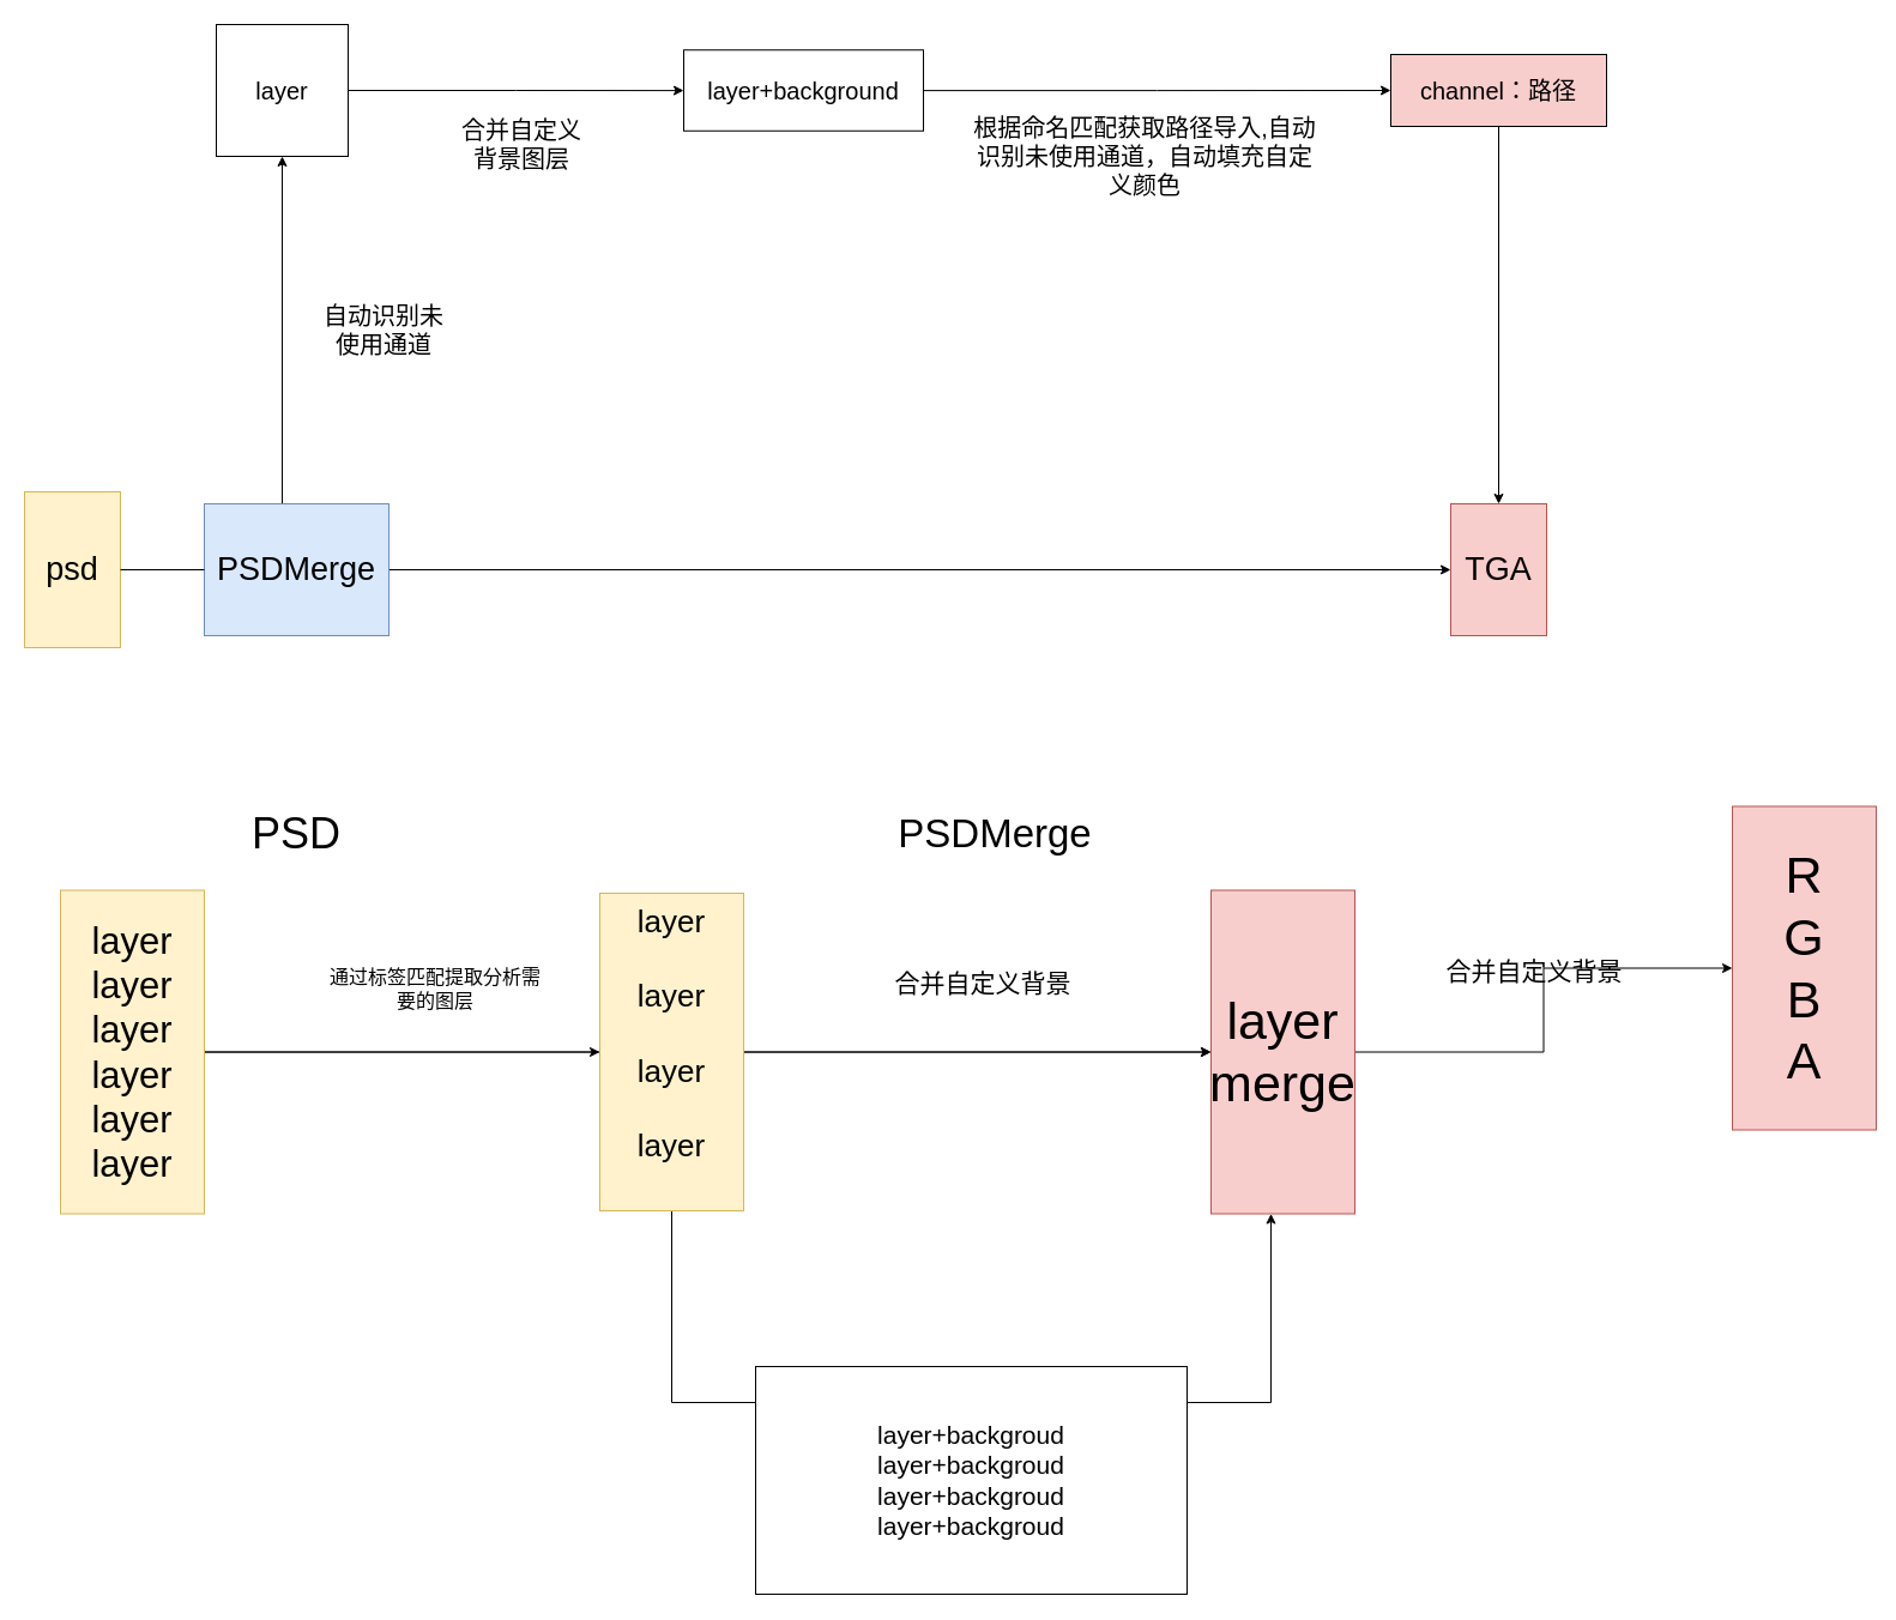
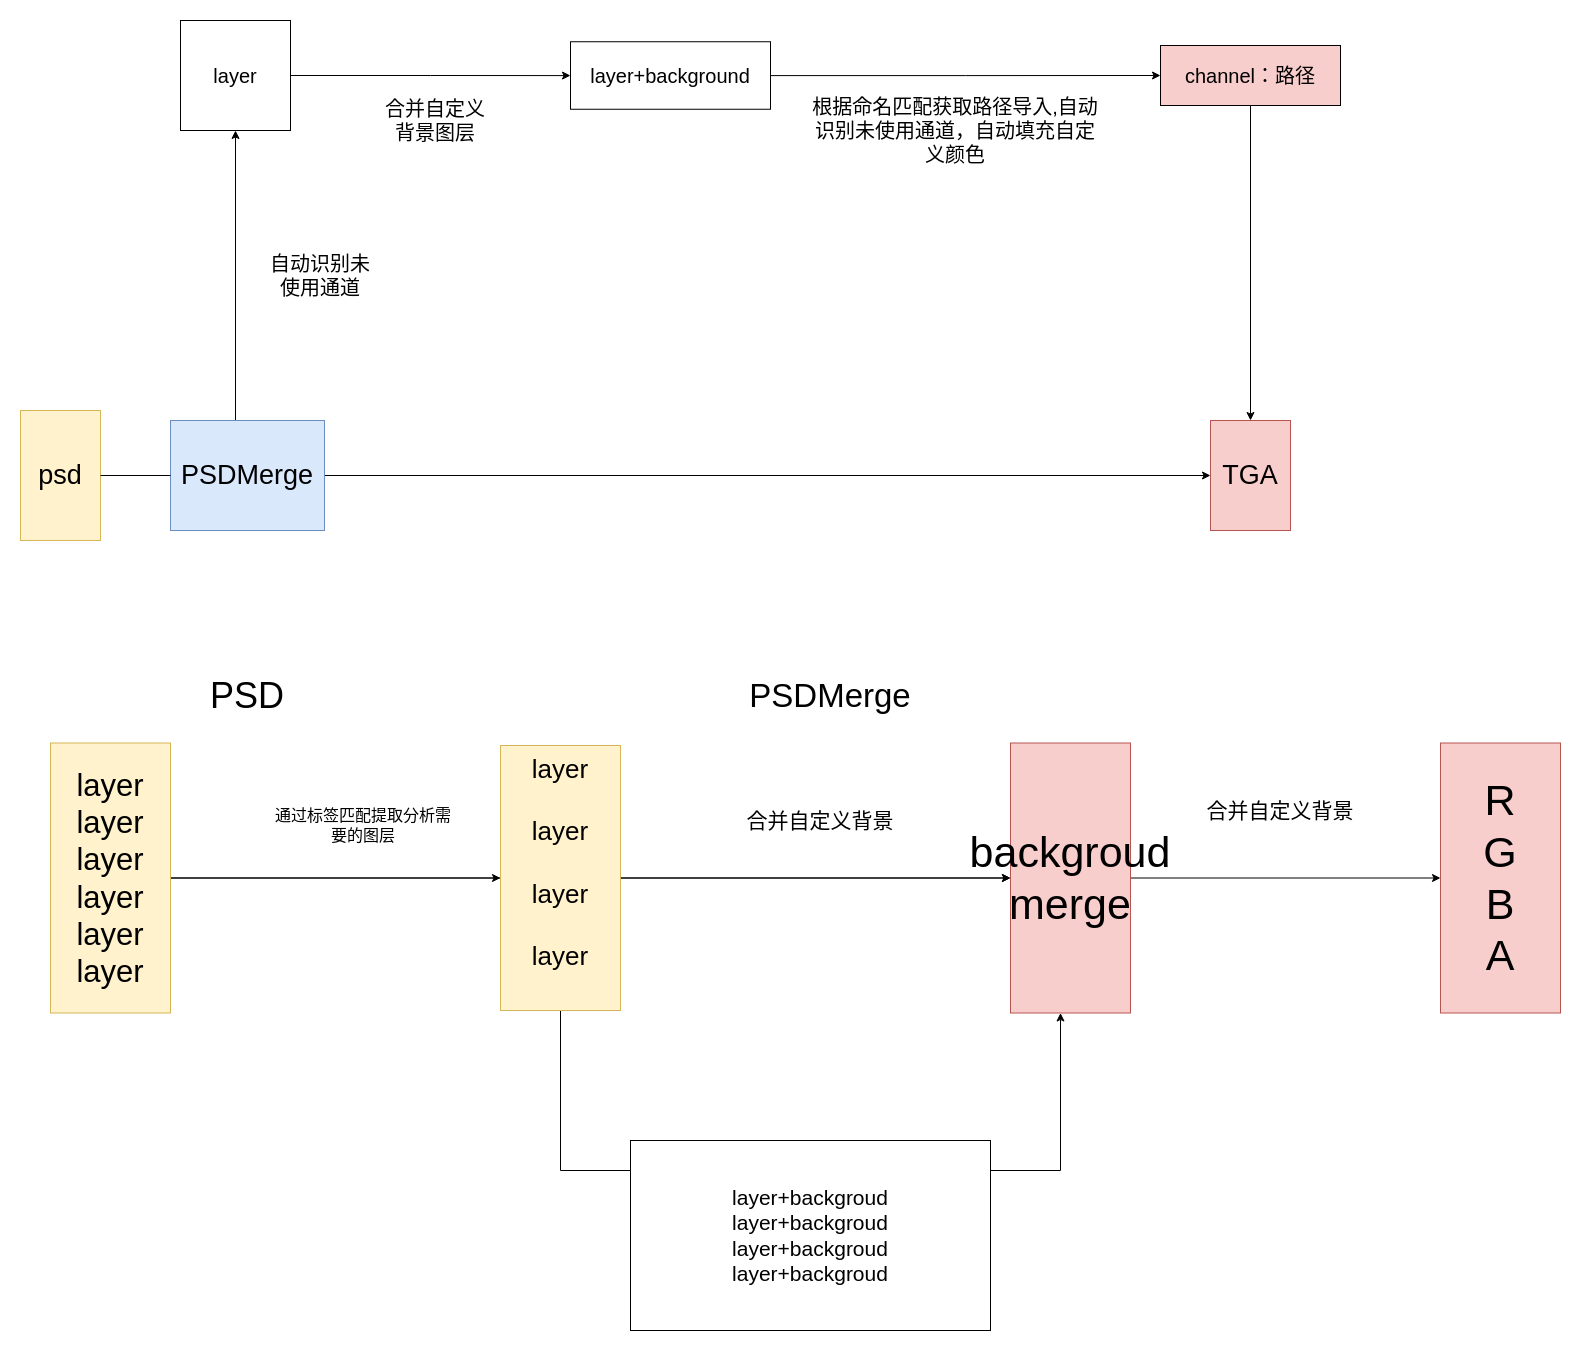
  <mxCell id="0" />
  <mxCell id="1" parent="0" />
  <mxCell id="2" style="edgeStyle=orthogonalEdgeStyle;rounded=0;orthogonalLoop=1;jettySize=auto;html=1;fontSize=27;entryX=0;entryY=0.5;entryDx=0;entryDy=0;startArrow=none;" parent="1" source="6" target="5" edge="1"><mxGeometry relative="1" as="geometry"><mxPoint x="240" y="485" as="targetPoint" /></mxGeometry></mxCell>
  <mxCell id="3" style="edgeStyle=orthogonalEdgeStyle;rounded=0;orthogonalLoop=1;jettySize=auto;html=1;fontSize=20;" parent="1" source="4" target="9" edge="1"><mxGeometry relative="1" as="geometry" /></mxCell>
  <mxCell id="4" value="psd" style="rounded=0;whiteSpace=wrap;html=1;fontSize=27;fillColor=#fff2cc;strokeColor=#d6b656;" parent="1" vertex="1"><mxGeometry x="20" y="410" width="80" height="130" as="geometry" /></mxCell>
  <mxCell id="5" value="TGA" style="rounded=0;whiteSpace=wrap;html=1;fontSize=27;fillColor=#f8cecc;strokeColor=#b85450;" parent="1" vertex="1"><mxGeometry x="1210" y="420" width="80" height="110" as="geometry" /></mxCell>
  <mxCell id="6" value="PSDMerge&lt;br&gt;" style="rounded=0;whiteSpace=wrap;html=1;fontSize=27;fillColor=#dae8fc;strokeColor=#6c8ebf;" parent="1" vertex="1"><mxGeometry x="170" y="420" width="154" height="110" as="geometry" /></mxCell>
  <mxCell id="7" value="" style="edgeStyle=orthogonalEdgeStyle;rounded=0;orthogonalLoop=1;jettySize=auto;html=1;fontSize=27;entryX=0;entryY=0.5;entryDx=0;entryDy=0;endArrow=none;" parent="1" source="4" target="6" edge="1"><mxGeometry relative="1" as="geometry"><mxPoint x="700" y="485" as="targetPoint" /><mxPoint x="110" y="485" as="sourcePoint" /></mxGeometry></mxCell>
  <mxCell id="8" style="edgeStyle=orthogonalEdgeStyle;rounded=0;orthogonalLoop=1;jettySize=auto;html=1;exitX=1;exitY=0.5;exitDx=0;exitDy=0;fontSize=20;" parent="1" source="9" target="14" edge="1"><mxGeometry relative="1" as="geometry"><mxPoint x="530" y="115.034" as="targetPoint" /></mxGeometry></mxCell>
  <mxCell id="9" value="layer&lt;br style=&quot;font-size: 20px&quot;&gt;" style="whiteSpace=wrap;html=1;aspect=fixed;fontSize=20;" parent="1" vertex="1"><mxGeometry x="180" y="20" width="110" height="110" as="geometry" /></mxCell>
  <mxCell id="10" value="合并自定义背景图层" style="text;html=1;strokeColor=none;fillColor=none;align=center;verticalAlign=middle;whiteSpace=wrap;rounded=0;fontSize=20;" parent="1" vertex="1"><mxGeometry x="380" width="110" height="100" as="geometry" y="70" /></mxCell>
  <mxCell id="11" style="edgeStyle=orthogonalEdgeStyle;rounded=0;orthogonalLoop=1;jettySize=auto;html=1;fontSize=20;" parent="1" source="12" target="5" edge="1"><mxGeometry relative="1" as="geometry" /></mxCell>
  <mxCell id="12" value="channel：路径" style="rounded=0;whiteSpace=wrap;html=1;fontSize=20;fillColor=#f8cecc;" parent="1" vertex="1"><mxGeometry x="1160" y="45" width="180" height="60" as="geometry" /></mxCell>
  <mxCell id="13" style="edgeStyle=orthogonalEdgeStyle;rounded=0;orthogonalLoop=1;jettySize=auto;html=1;fontSize=20;" parent="1" source="14" target="12" edge="1"><mxGeometry relative="1" as="geometry" /></mxCell>
  <mxCell id="14" value="layer+background&lt;br&gt;" style="rounded=0;whiteSpace=wrap;html=1;fontSize=20;" parent="1" vertex="1"><mxGeometry x="570" y="41.25" width="200" height="67.5" as="geometry" /></mxCell>
  <mxCell id="15" value="根据命名匹配获取路径导入,自动识别未使用通道，自动填充自定义颜色" style="text;html=1;strokeColor=none;fillColor=none;align=center;verticalAlign=middle;whiteSpace=wrap;rounded=0;fontSize=20;" parent="1" vertex="1"><mxGeometry x="810" y="120" width="290" height="20" as="geometry" /></mxCell>
  <mxCell id="16" value="自动识别未使用通道" style="text;html=1;strokeColor=none;fillColor=none;align=center;verticalAlign=middle;whiteSpace=wrap;rounded=0;fontSize=20;" parent="1" vertex="1"><mxGeometry x="260" y="260" width="120" height="30" as="geometry" /></mxCell>
  <mxCell id="17" value="&lt;font style=&quot;font-size: 36px&quot;&gt;PSD&lt;/font&gt;" style="text;html=1;strokeColor=none;fillColor=none;align=center;verticalAlign=middle;whiteSpace=wrap;rounded=0;" vertex="1" parent="1"><mxGeometry x="137" y="610" width="220" height="170" as="geometry" /></mxCell>
  <mxCell id="18" style="edgeStyle=orthogonalEdgeStyle;rounded=0;orthogonalLoop=1;jettySize=auto;html=1;" edge="1" parent="1" source="20" target="22"><mxGeometry relative="1" as="geometry" /></mxCell>
  <mxCell id="19" style="edgeStyle=orthogonalEdgeStyle;rounded=0;orthogonalLoop=1;jettySize=auto;html=1;fontSize=16;" edge="1" parent="1" source="20" target="28"><mxGeometry relative="1" as="geometry" /></mxCell>
  <mxCell id="20" value="&lt;font style=&quot;font-size: 31px&quot;&gt;layer&lt;br&gt;layer&lt;br&gt;layer&lt;br&gt;layer&lt;br&gt;layer&lt;br&gt;layer&lt;br&gt;&lt;/font&gt;" style="rounded=0;whiteSpace=wrap;html=1;fillColor=#fff2cc;strokeColor=#d6b656;" vertex="1" parent="1"><mxGeometry x="50" y="742.5" width="120" height="270" as="geometry" /></mxCell>
  <mxCell id="21" style="edgeStyle=orthogonalEdgeStyle;rounded=0;orthogonalLoop=1;jettySize=auto;html=1;fontSize=16;" edge="1" parent="1" source="22" target="25"><mxGeometry relative="1" as="geometry" /></mxCell>
- <mxCell id="22" value="&lt;span style=&quot;font-size: 43px&quot;&gt;layer merge&lt;/span&gt;" style="rounded=0;whiteSpace=wrap;html=1;fillColor=#f8cecc;strokeColor=#b85450;" vertex="1" parent="1"><mxGeometry x="1010" y="742.5" width="120" height="270" as="geometry" /></mxCell>
+ <mxCell id="22" value="&lt;span style=&quot;font-size: 43px&quot;&gt;backgroud merge&lt;/span&gt;" style="rounded=0;whiteSpace=wrap;html=1;fillColor=#f8cecc;strokeColor=#b85450;" vertex="1" parent="1"><mxGeometry x="1010" y="742.5" width="120" height="270" as="geometry" /></mxCell>
  <mxCell id="23" value="&lt;font style=&quot;font-size: 33px&quot;&gt;PSDMerge&lt;br&gt;&lt;br&gt;&lt;/font&gt;" style="text;html=1;strokeColor=none;fillColor=none;align=center;verticalAlign=middle;whiteSpace=wrap;rounded=0;" vertex="1" parent="1"><mxGeometry x="720" y="630" width="220" height="170" as="geometry" /></mxCell>
  <mxCell id="24" value="通过标签匹配提取分析需要的图层&lt;br style=&quot;font-size: 16px;&quot;&gt;" style="text;html=1;strokeColor=none;fillColor=none;align=center;verticalAlign=middle;whiteSpace=wrap;rounded=0;fontSize=16;" vertex="1" parent="1"><mxGeometry x="270" y="770" width="186" height="110" as="geometry" /></mxCell>
- <mxCell id="25" value="&lt;font style=&quot;font-size: 43px&quot;&gt;R&lt;br&gt;G&lt;br&gt;B&lt;br&gt;A&lt;/font&gt;" style="rounded=0;whiteSpace=wrap;html=1;fillColor=#f8cecc;strokeColor=#b85450;" vertex="1" parent="1"><mxGeometry x="1445" y="672.5" width="120" height="270" as="geometry" /></mxCell>
+ <mxCell id="25" value="&lt;font style=&quot;font-size: 43px&quot;&gt;R&lt;br&gt;G&lt;br&gt;B&lt;br&gt;A&lt;/font&gt;" style="rounded=0;whiteSpace=wrap;html=1;fillColor=#f8cecc;strokeColor=#b85450;" vertex="1" parent="1"><mxGeometry x="1440" y="742.5" width="120" height="270" as="geometry" /></mxCell>
  <mxCell id="26" style="edgeStyle=orthogonalEdgeStyle;rounded=0;orthogonalLoop=1;jettySize=auto;html=1;fontSize=16;" edge="1" parent="1" source="28" target="22"><mxGeometry relative="1" as="geometry" /></mxCell>
  <mxCell id="27" style="edgeStyle=orthogonalEdgeStyle;rounded=0;orthogonalLoop=1;jettySize=auto;html=1;fontSize=21;" edge="1" parent="1" source="28" target="22"><mxGeometry relative="1" as="geometry"><mxPoint x="1060" y="1170" as="targetPoint" /><Array as="points"><mxPoint x="560" y="1170" /><mxPoint x="1060" y="1170" /></Array></mxGeometry></mxCell>
  <mxCell id="28" value="&lt;font style=&quot;font-size: 26px&quot;&gt;layer&lt;br&gt;&lt;br&gt;layer&lt;br&gt;&lt;br&gt;layer&lt;br&gt;&lt;br&gt;layer&lt;br&gt;&lt;br&gt;&lt;/font&gt;" style="rounded=0;whiteSpace=wrap;html=1;fillColor=#fff2cc;strokeColor=#d6b656;" vertex="1" parent="1"><mxGeometry x="500" y="745" width="120" height="265" as="geometry" /></mxCell>
  <mxCell id="29" value="合并自定义背景" style="text;html=1;strokeColor=none;fillColor=none;align=center;verticalAlign=middle;whiteSpace=wrap;rounded=0;fontSize=21;" vertex="1" parent="1"><mxGeometry x="720" y="790" width="200" height="60" as="geometry" /></mxCell>
  <mxCell id="30" value="layer+backgroud&lt;br&gt;layer+backgroud&lt;br&gt;layer+backgroud&lt;br&gt;layer+backgroud" style="rounded=0;whiteSpace=wrap;html=1;fontSize=21;" vertex="1" parent="1"><mxGeometry x="630" y="1140" width="360" height="190" as="geometry" /></mxCell>
  <mxCell id="31" value="合并自定义背景" style="text;html=1;strokeColor=none;fillColor=none;align=center;verticalAlign=middle;whiteSpace=wrap;rounded=0;fontSize=21;" vertex="1" parent="1"><mxGeometry x="1180" y="780" width="200" height="60" as="geometry" /></mxCell>
